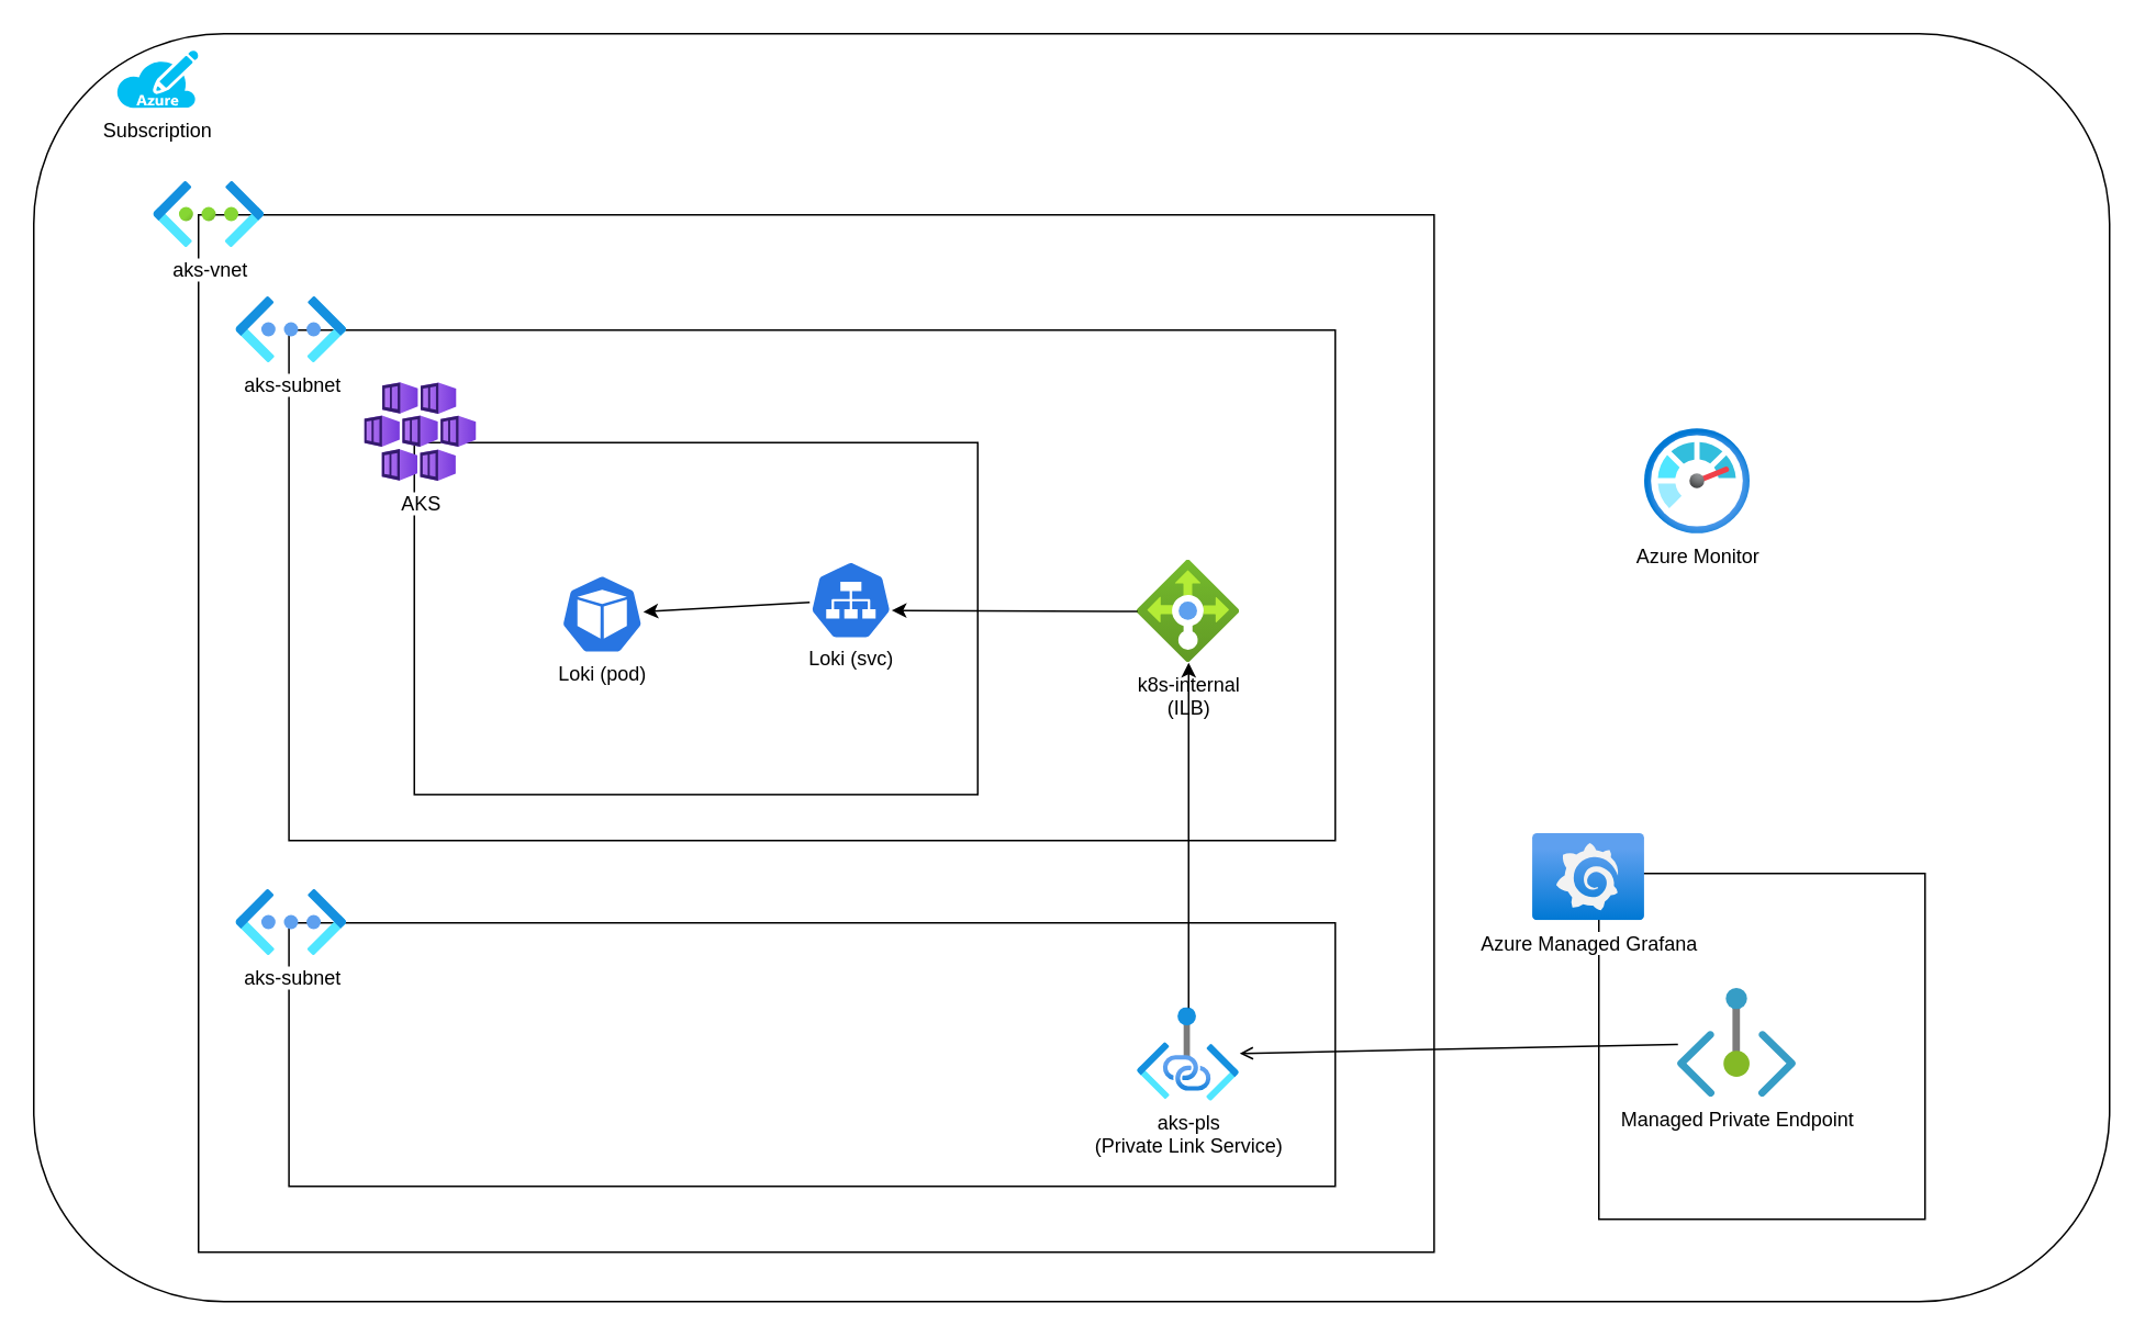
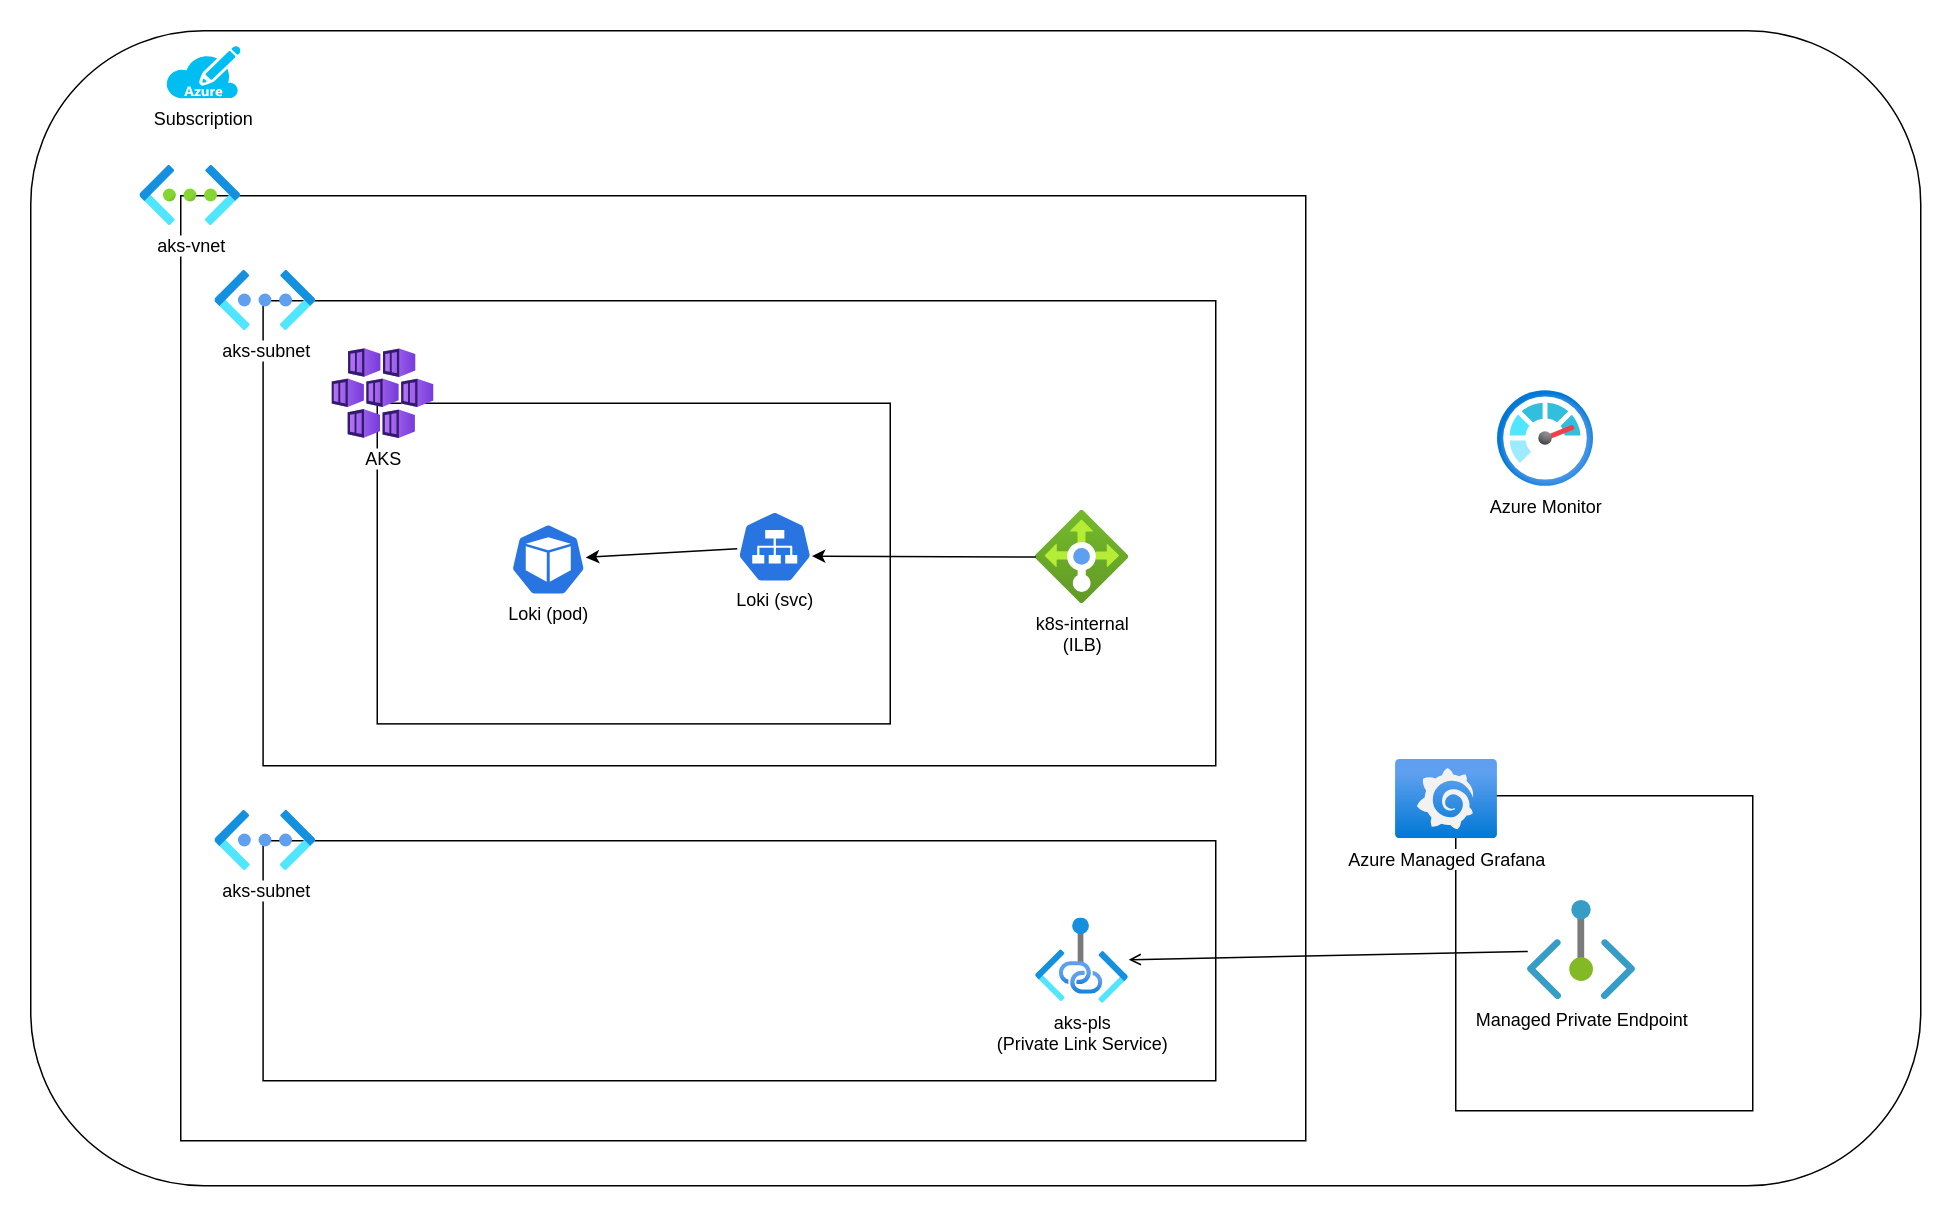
  <mxCell id="0" />
  <mxCell id="1" parent="0" />
  <mxCell id="2" value="" style="rounded=1;whiteSpace=wrap;html=1;" parent="1" vertex="1"><mxGeometry x="20" y="20" width="1260" height="770" as="geometry" /></mxCell>
- <mxCell id="3" value="Subscription" style="verticalLabelPosition=bottom;html=1;verticalAlign=top;align=center;strokeColor=none;fillColor=#00BEF2;shape=mxgraph.azure.azure_subscription;" parent="1" vertex="1"><mxGeometry x="70" y="30" width="50" height="35" as="geometry" /></mxCell>
+ <mxCell id="3" value="Subscription" style="verticalLabelPosition=bottom;html=1;verticalAlign=top;align=center;strokeColor=none;fillColor=#00BEF2;shape=mxgraph.azure.azure_subscription;" parent="1" vertex="1"><mxGeometry x="110" y="30" width="50" height="35" as="geometry" /></mxCell>
  <mxCell id="4" value="" style="whiteSpace=wrap;html=1;" parent="1" vertex="1"><mxGeometry x="120" y="130" width="750" height="630" as="geometry" /></mxCell>
  <mxCell id="5" value="aks-vnet" style="aspect=fixed;html=1;points=[];align=center;image;fontSize=12;image=img/lib/azure2/networking/Virtual_Networks.svg;" parent="1" vertex="1"><mxGeometry x="93" y="110" width="67" height="40" as="geometry" /></mxCell>
  <mxCell id="6" value="" style="whiteSpace=wrap;html=1;" parent="1" vertex="1"><mxGeometry x="174.9" y="560" width="635.1" height="160" as="geometry" /></mxCell>
  <mxCell id="7" value="aks-subnet" style="aspect=fixed;html=1;points=[];align=center;image;fontSize=12;image=img/lib/azure2/networking/Virtual_Networks_Classic.svg;" parent="1" vertex="1"><mxGeometry x="143" y="540" width="67" height="40" as="geometry" /></mxCell>
  <mxCell id="8" value="aks-pls&lt;br&gt;(Private Link Service)" style="aspect=fixed;html=1;points=[];align=center;image;fontSize=12;image=img/lib/azure2/networking/Private_Link.svg;" parent="1" vertex="1"><mxGeometry x="690" y="611.59" width="62" height="56.83" as="geometry" /></mxCell>
  <mxCell id="9" value="" style="rounded=0;whiteSpace=wrap;html=1;" parent="1" vertex="1"><mxGeometry x="970" y="530" width="198" height="210" as="geometry" /></mxCell>
  <mxCell id="10" value="Managed Private Endpoint" style="aspect=fixed;html=1;points=[];align=center;image;fontSize=12;image=img/lib/azure2/networking/Private_Endpoint.svg;" parent="1" vertex="1"><mxGeometry x="1018" y="600" width="72" height="66" as="geometry" /></mxCell>
  <mxCell id="11" style="edgeStyle=none;html=1;endArrow=open;" parent="1" source="10" target="8" edge="1"><mxGeometry relative="1" as="geometry"><mxPoint x="1140" y="500.098" as="sourcePoint" /></mxGeometry></mxCell>
  <mxCell id="12" value="Azure Managed Grafana" style="aspect=fixed;html=1;points=[];align=center;image;fontSize=12;image=img/lib/azure2/other/Grafana.svg;" parent="1" vertex="1"><mxGeometry x="930" y="506" width="68" height="52.8" as="geometry" /></mxCell>
  <mxCell id="13" value="Azure Monitor" style="aspect=fixed;html=1;points=[];align=center;image;fontSize=12;image=img/lib/azure2/management_governance/Monitor.svg;" parent="1" vertex="1"><mxGeometry x="998" y="260" width="64" height="64" as="geometry" /></mxCell>
  <mxCell id="14" value="" style="whiteSpace=wrap;html=1;" parent="1" vertex="1"><mxGeometry x="174.9" y="200" width="635.1" height="310" as="geometry" /></mxCell>
  <mxCell id="15" value="k8s-internal&lt;br&gt;(ILB)" style="aspect=fixed;html=1;points=[];align=center;image;fontSize=12;image=img/lib/azure2/networking/Load_Balancers.svg;" parent="1" vertex="1"><mxGeometry x="690" y="340" width="62" height="62" as="geometry" /></mxCell>
  <mxCell id="16" value="" style="whiteSpace=wrap;html=1;" parent="1" vertex="1"><mxGeometry x="251" y="268.33" width="342" height="213.75" as="geometry" /></mxCell>
  <mxCell id="17" value="AKS" style="aspect=fixed;html=1;points=[];align=center;image;fontSize=12;image=img/lib/azure2/containers/Kubernetes_Services.svg;" parent="1" vertex="1"><mxGeometry x="221" y="232.083" width="68" height="60" as="geometry" /></mxCell>
  <mxCell id="18" value="&lt;br&gt;&lt;br&gt;&lt;br&gt;&lt;br&gt;&lt;br&gt;Loki (pod)" style="sketch=0;html=1;dashed=0;whitespace=wrap;fillColor=#2875E2;strokeColor=#ffffff;points=[[0.005,0.63,0],[0.1,0.2,0],[0.9,0.2,0],[0.5,0,0],[0.995,0.63,0],[0.72,0.99,0],[0.5,1,0],[0.28,0.99,0]];shape=mxgraph.kubernetes.icon;prIcon=pod" parent="1" vertex="1"><mxGeometry x="340" y="340" width="50" height="65" as="geometry" /></mxCell>
  <mxCell id="19" style="edgeStyle=none;html=1;" parent="1" source="20" target="18" edge="1"><mxGeometry relative="1" as="geometry"><mxPoint x="519.75" y="422.24" as="targetPoint" /></mxGeometry></mxCell>
  <mxCell id="20" value="&lt;br&gt;&lt;br&gt;&lt;br&gt;&lt;br&gt;&lt;br&gt;Loki (svc)" style="sketch=0;html=1;dashed=0;whitespace=wrap;fillColor=#2875E2;strokeColor=#ffffff;points=[[0.005,0.63,0],[0.1,0.2,0],[0.9,0.2,0],[0.5,0,0],[0.995,0.63,0],[0.72,0.99,0],[0.5,1,0],[0.28,0.99,0]];shape=mxgraph.kubernetes.icon;prIcon=svc" parent="1" vertex="1"><mxGeometry x="491" y="340" width="50" height="48" as="geometry" /></mxCell>
  <mxCell id="21" style="edgeStyle=none;html=1;entryX=0.995;entryY=0.63;entryDx=0;entryDy=0;entryPerimeter=0;" parent="1" source="15" target="20" edge="1"><mxGeometry relative="1" as="geometry"><mxPoint x="709.75" y="410.24" as="targetPoint" /></mxGeometry></mxCell>
- <mxCell id="22" style="edgeStyle=none;html=1;" parent="1" source="8" target="15" edge="1"><mxGeometry relative="1" as="geometry" /></mxCell>
  <mxCell id="23" value="aks-subnet" style="aspect=fixed;html=1;points=[];align=center;image;fontSize=12;image=img/lib/azure2/networking/Virtual_Networks_Classic.svg;" parent="1" vertex="1"><mxGeometry x="143" y="180" width="67" height="40" as="geometry" /></mxCell>
